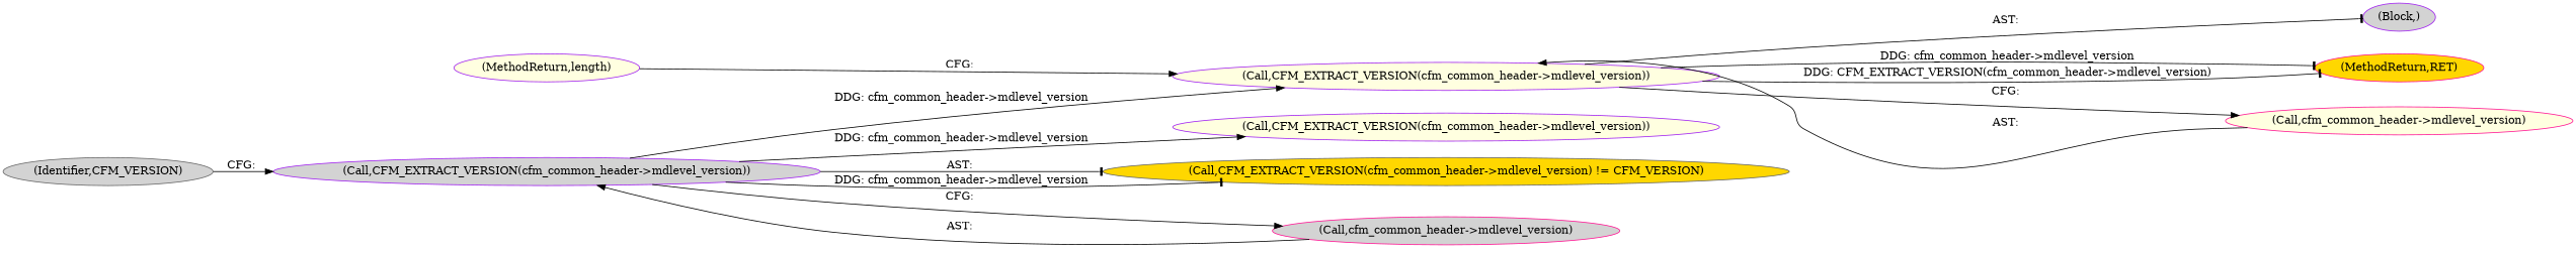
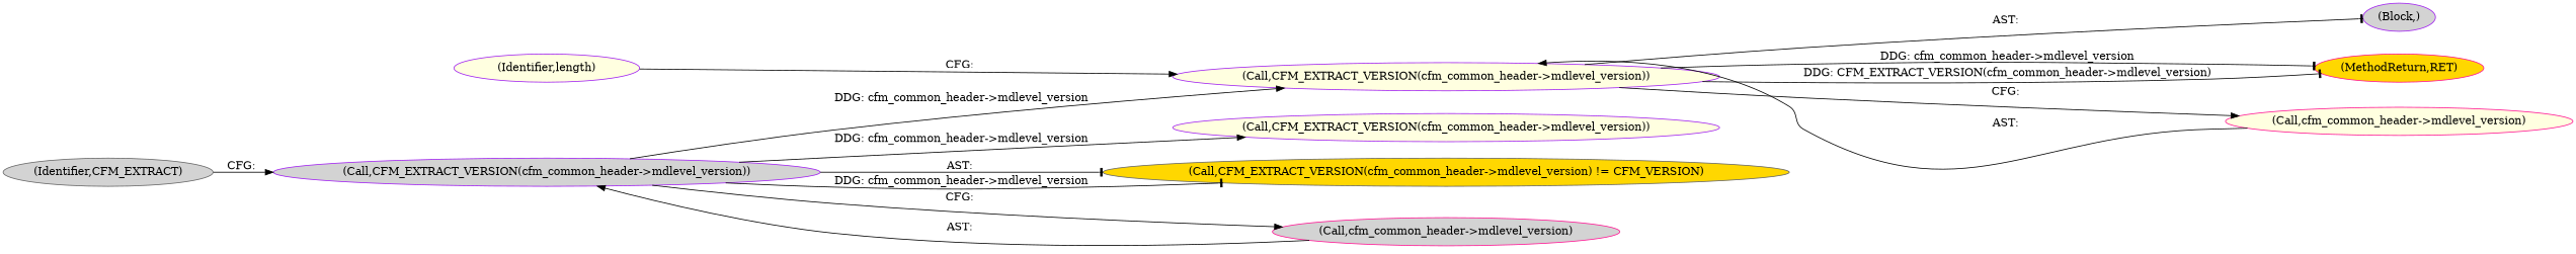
  digraph {
    fontname="DejaVu Serif"
    rankdir=LR
    node [color=purple fillcolor=lightyellow fontname="DejaVu Serif" style=filled]
    edge [arrowhead=normal fontname="DejaVu Serif"]
    n1 [label="(Call,CFM_EXTRACT_VERSION(cfm_common_header->mdlevel_version))"]
    n2 [fillcolor=lightgrey label="(Block,)"]
    n3 [color=deeppink fillcolor=gold label="(MethodReturn,RET)"]
    n4 [color=deeppink label="(Call,cfm_common_header->mdlevel_version)"]
    n5 [fillcolor=lightgrey label="(Call,CFM_EXTRACT_VERSION(cfm_common_header->mdlevel_version))"]
    n6 [label="(Call,CFM_EXTRACT_VERSION(cfm_common_header->mdlevel_version))"]
    n7 [color=gray40 fillcolor=gold label="(Call,CFM_EXTRACT_VERSION(cfm_common_header->mdlevel_version) != CFM_VERSION)"]
    n8 [color=deeppink fillcolor=lightgrey label="(Call,cfm_common_header->mdlevel_version)"]
-   n9 [color=gray40 fillcolor=lightgrey label="(Identifier,CFM_VERSION)"]
-   n10 [label="(MethodReturn,length)"]
+   n9 [color=gray40 fillcolor=lightgrey label="(Identifier,CFM_EXTRACT)"]
+   n10 [label="(Identifier,length)"]
    n1 -> n2 [arrowhead=tee label="AST: "]
    n1 -> n3 [arrowhead=tee label="DDG: cfm_common_header->mdlevel_version"]
    n1 -> n3 [arrowhead=tee label="DDG: CFM_EXTRACT_VERSION(cfm_common_header->mdlevel_version)"]
    n1 -> n4 [label="CFG: "]
    n4 -> n1 [label="AST: "]
    n5 -> n1 [label="DDG: cfm_common_header->mdlevel_version"]
    n5 -> n6 [label="DDG: cfm_common_header->mdlevel_version"]
    n5 -> n7 [arrowhead=tee label="AST: "]
    n5 -> n7 [arrowhead=tee label="DDG: cfm_common_header->mdlevel_version"]
    n5 -> n8 [label="CFG: "]
    n8 -> n5 [label="AST: "]
    n9 -> n5 [label="CFG: "]
    n10 -> n1 [label="CFG: "]
  }
